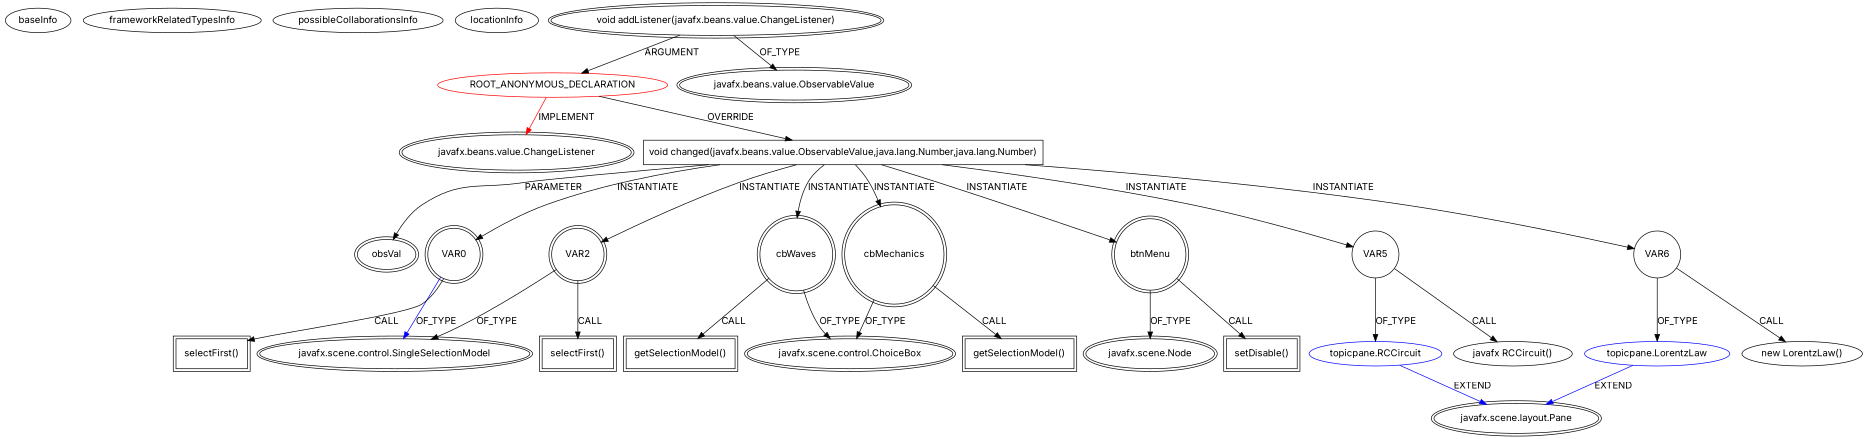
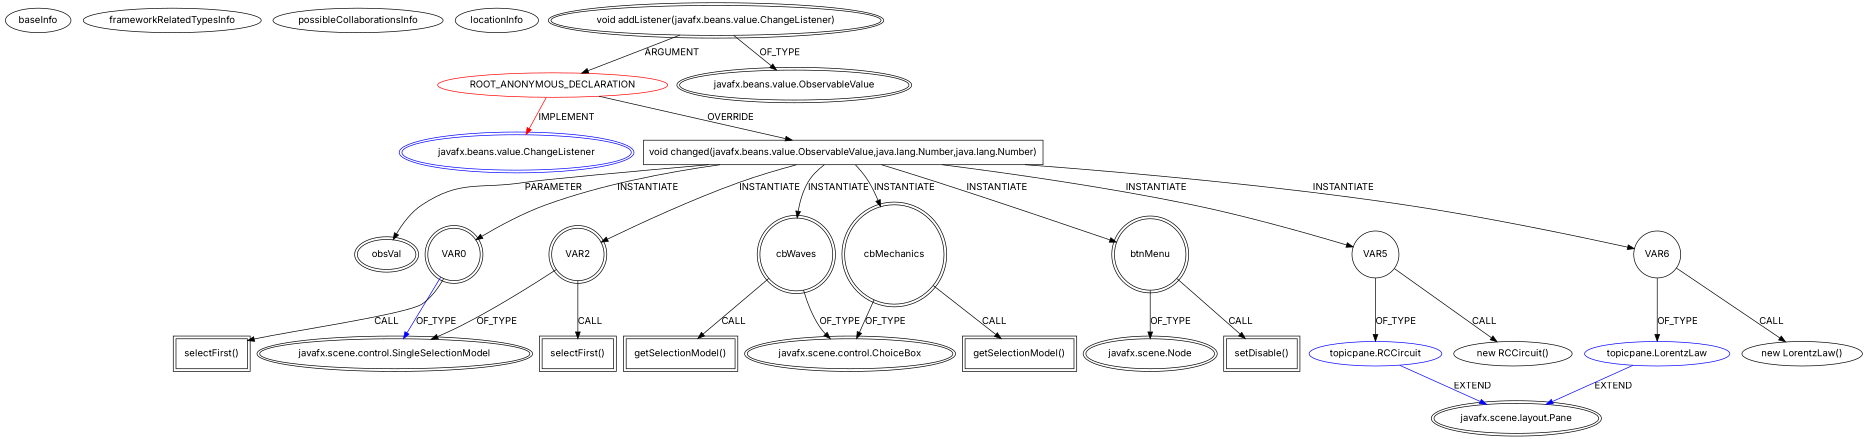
  digraph {
    fontname=Inter
    node [fontname=Inter isFrameworkType=true vertexType=VARIABLE_EXPRESION peripheries=2]
    edge [fontname=Inter]
    baseInfo [category=extension_graph graphId=2284 isAnonymous=true possibleRelation=true isFrameworkType="" vertexType="" peripheries=""]
    frameworkRelatedTypesInfo [0="javafx.beans.value.ChangeListener" isFrameworkType="" vertexType="" peripheries=""]
    possibleCollaborationsInfo [0="2284~OVERRIDING_METHOD_DECLARATION-INSTANTIATION-~javafx.beans.value.ChangeListener ~javafx.scene.layout.Pane ~true~false" isFrameworkType="" vertexType="" peripheries=""]
    locationInfo [contextSignature="void addComponents(javafx.scene.layout.HBox)" filePath="/cmd802-projectmain/projectmain-master/GroupProject/src/menu/Menu.java" graphId=2284 projectName="cmd802-projectmain" isFrameworkType="" vertexType="" peripheries=""]
    n5 [color=red isFrameworkType=false label=ROOT_ANONYMOUS_DECLARATION vertexType=ROOT_ANONYMOUS_DECLARATION peripheries=""]
-   n6 [label="javafx.beans.value.ChangeListener" vertexType=FRAMEWORK_INTERFACE_TYPE]
+   n6 [label="javafx.beans.value.ChangeListener" vertexType=FRAMEWORK_INTERFACE_TYPE color=blue]
    n7 [isFrameworkType=false label="void changed(javafx.beans.value.ObservableValue,java.lang.Number,java.lang.Number)" shape=box vertexType=OVERRIDING_METHOD_DECLARATION peripheries=""]
    n8 [label=obsVal vertexType=PARAMETER_DECLARATION]
    n9 [label=VAR0 shape=circle]
    n10 [label=cbWaves shape=circle]
    n11 [label=VAR2 shape=circle]
    n12 [label=cbMechanics shape=circle]
    n13 [label=btnMenu shape=circle]
    n14 [isFrameworkType=false label=VAR5 shape=circle peripheries=""]
    n15 [isFrameworkType=false label=VAR6 shape=circle peripheries=""]
    n16 [label="void addListener(javafx.beans.value.ChangeListener)" vertexType=OUTSIDE_CALL]
    n17 [label="javafx.beans.value.ObservableValue" vertexType=FRAMEWORK_INTERFACE_TYPE]
    n18 [label="javafx.scene.control.SingleSelectionModel" vertexType=FRAMEWORK_CLASS_TYPE]
    n19 [label="selectFirst()" shape=box vertexType=INSIDE_CALL]
    n20 [label="javafx.scene.control.ChoiceBox" vertexType=FRAMEWORK_CLASS_TYPE]
    n21 [label="getSelectionModel()" shape=box vertexType=INSIDE_CALL]
    n22 [label="selectFirst()" shape=box vertexType=INSIDE_CALL]
    n23 [label="getSelectionModel()" shape=box vertexType=INSIDE_CALL]
    n24 [label="javafx.scene.Node" vertexType=FRAMEWORK_CLASS_TYPE]
    n25 [label="setDisable()" shape=box vertexType=INSIDE_CALL]
    n26 [color=blue isFrameworkType=false label="topicpane.RCCircuit" vertexType=REFERENCE_CLIENT_CLASS_DECLARATION peripheries=""]
-   n27 [isFrameworkType=false label="javafx RCCircuit()" vertexType=CONSTRUCTOR_CALL peripheries=""]
+   n27 [isFrameworkType=false label="new RCCircuit()" vertexType=CONSTRUCTOR_CALL peripheries=""]
    n28 [color=blue isFrameworkType=false label="topicpane.LorentzLaw" vertexType=REFERENCE_CLIENT_CLASS_DECLARATION peripheries=""]
    n29 [isFrameworkType=false label="new LorentzLaw()" vertexType=CONSTRUCTOR_CALL peripheries=""]
    n30 [label="javafx.scene.layout.Pane" vertexType=FRAMEWORK_CLASS_TYPE]
    n5 -> n6 [color=red label=IMPLEMENT]
    n5 -> n7 [label=OVERRIDE]
    n7 -> n8 [label=PARAMETER]
    n7 -> n9 [label=INSTANTIATE]
    n7 -> n10 [label=INSTANTIATE]
    n7 -> n11 [label=INSTANTIATE]
    n7 -> n12 [label=INSTANTIATE]
    n7 -> n13 [label=INSTANTIATE]
    n7 -> n14 [label=INSTANTIATE]
    n7 -> n15 [label=INSTANTIATE]
    n9 -> n18 [color=blue label=OF_TYPE]
    n9 -> n19 [label=CALL]
    n10 -> n20 [label=OF_TYPE]
    n10 -> n21 [label=CALL]
    n11 -> n18 [label=OF_TYPE]
    n11 -> n22 [label=CALL]
    n12 -> n20 [label=OF_TYPE]
    n12 -> n23 [label=CALL]
    n13 -> n24 [label=OF_TYPE]
    n13 -> n25 [label=CALL]
    n14 -> n26 [label=OF_TYPE]
    n14 -> n27 [label=CALL]
    n15 -> n28 [label=OF_TYPE]
    n15 -> n29 [label=CALL]
    n16 -> n5 [label=ARGUMENT]
    n16 -> n17 [label=OF_TYPE]
    n26 -> n30 [color=blue label=EXTEND]
    n28 -> n30 [color=blue label=EXTEND]
  }
